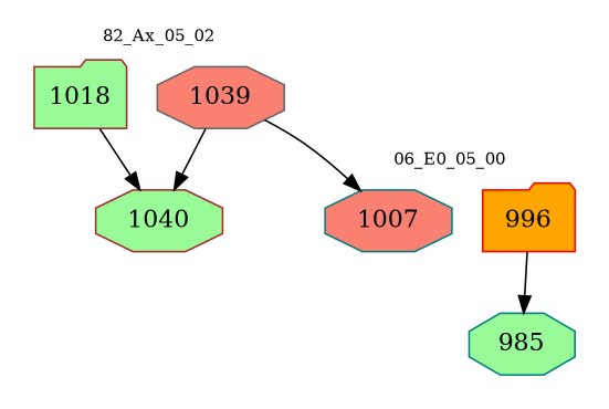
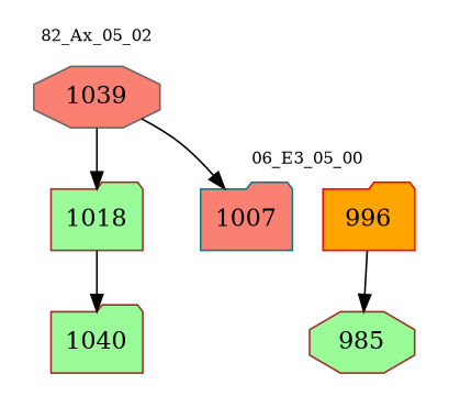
  digraph {
    node [color=brown fillcolor=palegreen shape=octagon style=filled]
    edge [color=black]
    n1 [color=gray40 fillcolor=salmon label=1039]
    n2 [label=1018 shape=folder]
-   n3 [label=1040]
+   n3 [label=1040 shape=folder]
    n4 [color=red fillcolor=orange label=996 shape=folder]
-   n5 [color=teal label=985]
-   n6 [color=teal fillcolor=salmon label=1007]
+   n5 [label=985]
+   n6 [color=teal fillcolor=salmon label=1007 shape=folder]
    subgraph cluster_1 {
      color=white
      fontsize=10
      label="82_Ax_05_02"
      n1
      n2
      n3
    }
    subgraph cluster_2 {
      color=white
      fontsize=10
-     label="06_E0_05_00"
+     label="06_E3_05_00"
      n4
      n5
      n6
    }
-   n1 -> n3
+   n1 -> n2
    n1 -> n6
    n2 -> n3
    n4 -> n5
  }
